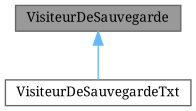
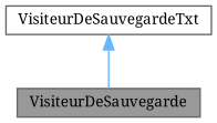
  digraph {
    fontname="Noto Serif"
    node [color=gray40 fontname="Noto Serif" fontsize=10 shape=box style=filled]
    n1 [fillcolor=grey60 fontcolor=black height=0.2 label=VisiteurDeSauvegarde width=0.4]
    n2 [fillcolor=white height=0.2 label=VisiteurDeSauvegardeTxt width=0.4]
-   n1 -> n2 [color=steelblue1 dir=back fontname="Noto Serif" fontsize=10 labelfontname=Helvetica labelfontsize=10 style=solid]
+   n2 -> n1 [color=steelblue1 dir=back fontname="Noto Serif" fontsize=10 labelfontname=Helvetica labelfontsize=10 style=solid]
  }
